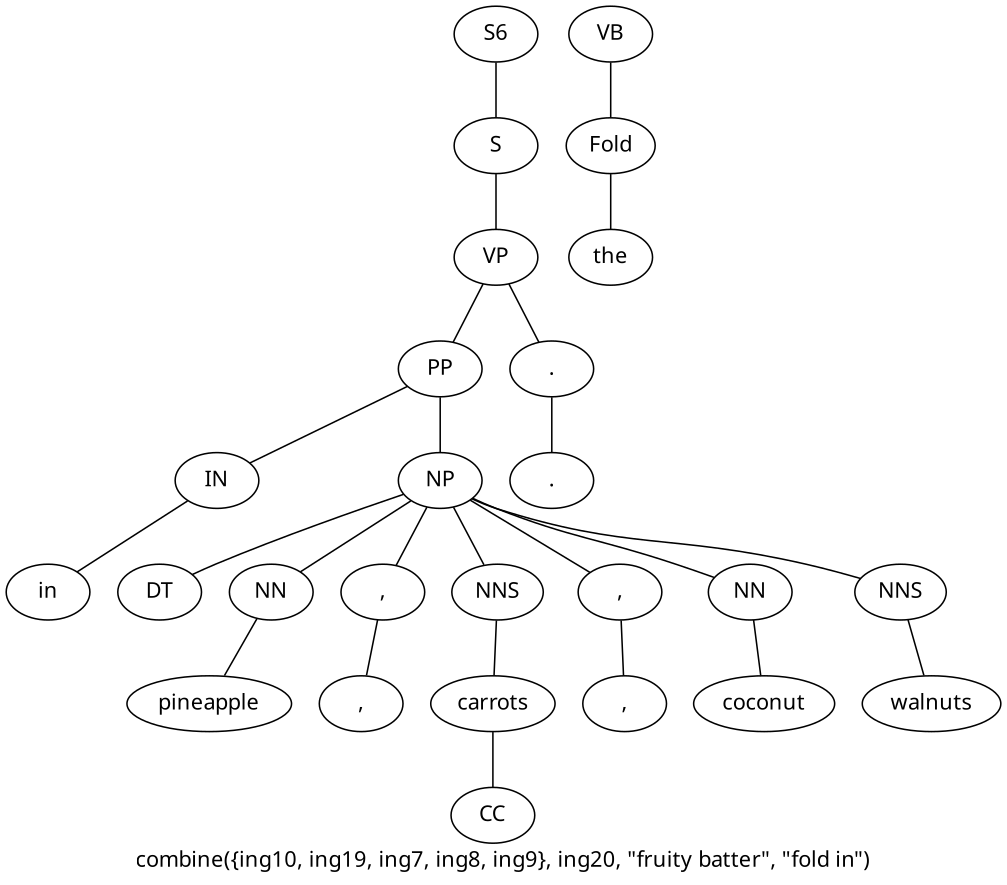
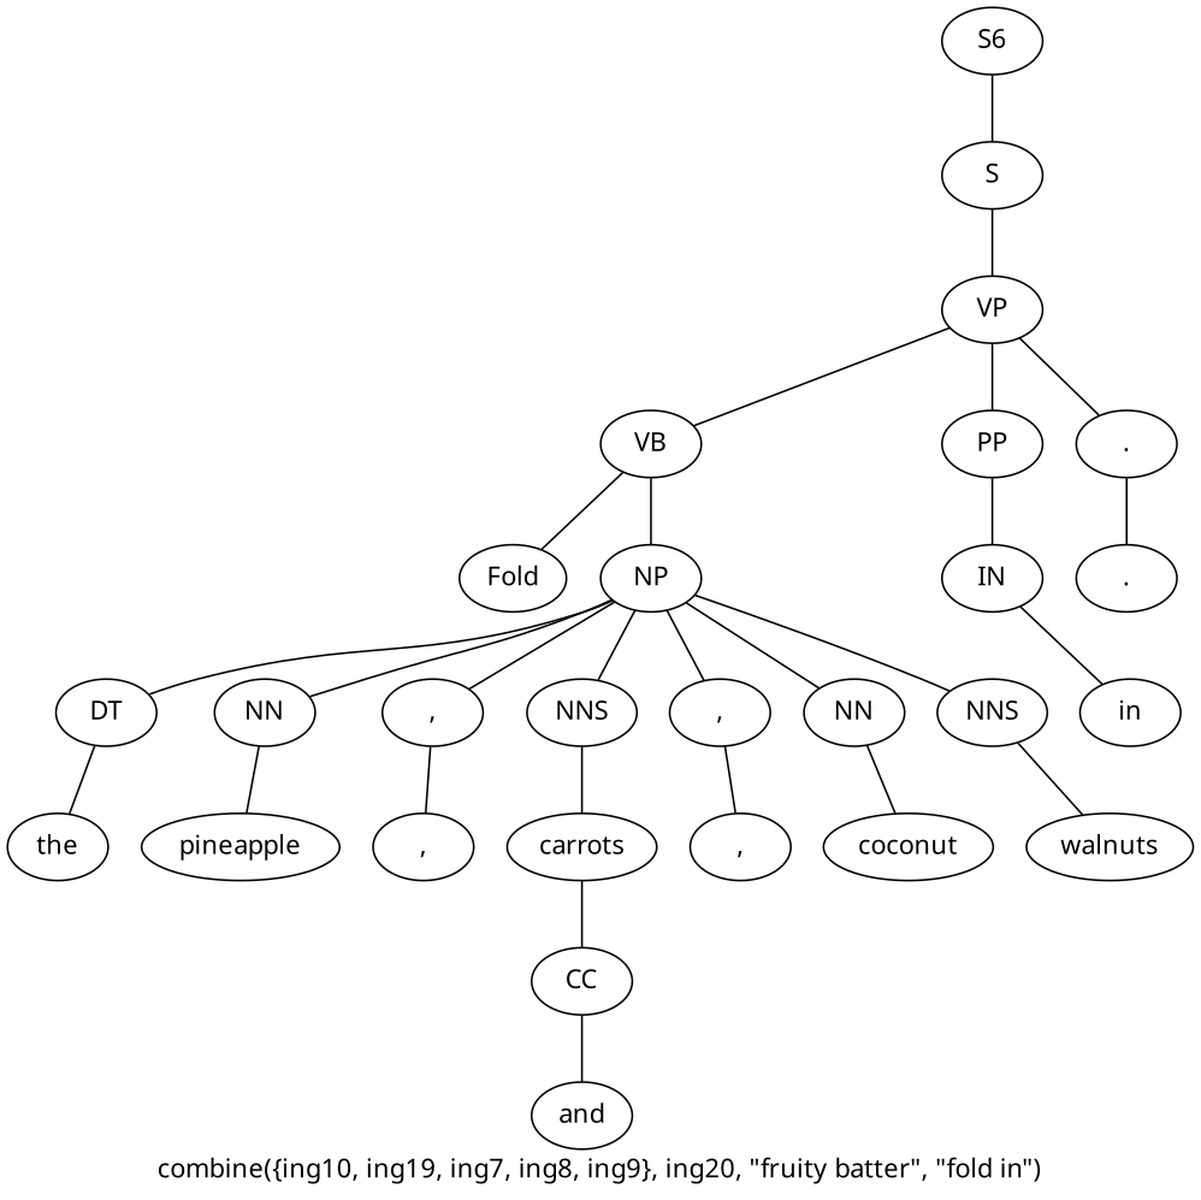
  graph {
    fontname="Noto Sans"
    label="combine({ing10, ing19, ing7, ing8, ing9}, ing20, \"fruity batter\", \"fold in\")"
    node [fontname="Noto Sans"]
    edge [fontname="Noto Sans"]
    n1 [label=S6]
    n2 [label=S]
    n3 [label=VP]
    n4 [label=VB]
    n5 [label=PP]
    n6 [label="."]
    n7 [label=Fold]
    n8 [label=IN]
    n9 [label=NP]
    n10 [label="."]
    n11 [label=in]
    n12 [label=DT]
    n13 [label=NN]
    n14 [label=","]
    n15 [label=NNS]
    n16 [label=","]
    n17 [label=NN]
    n18 [label=NNS]
    n19 [label=the]
    n20 [label=pineapple]
    n21 [label=","]
    n22 [label=carrots]
    n23 [label=","]
    n24 [label=coconut]
    n25 [label=CC]
+   n26 [label=and]
    n27 [label=walnuts]
    n1 -- n2
    n2 -- n3
+   n3 -- n4
    n3 -- n5
    n3 -- n6
    n4 -- n7
    n5 -- n8
-   n5 -- n9
+   n4 -- n9
    n6 -- n10
    n8 -- n11
    n9 -- n12
    n9 -- n13
    n9 -- n14
    n9 -- n15
    n9 -- n16
    n9 -- n17
    n9 -- n18
-   n7 -- n19
+   n12 -- n19
    n13 -- n20
    n14 -- n21
    n15 -- n22
    n16 -- n23
    n17 -- n24
    n18 -- n27
    n22 -- n25
+   n25 -- n26
  }
